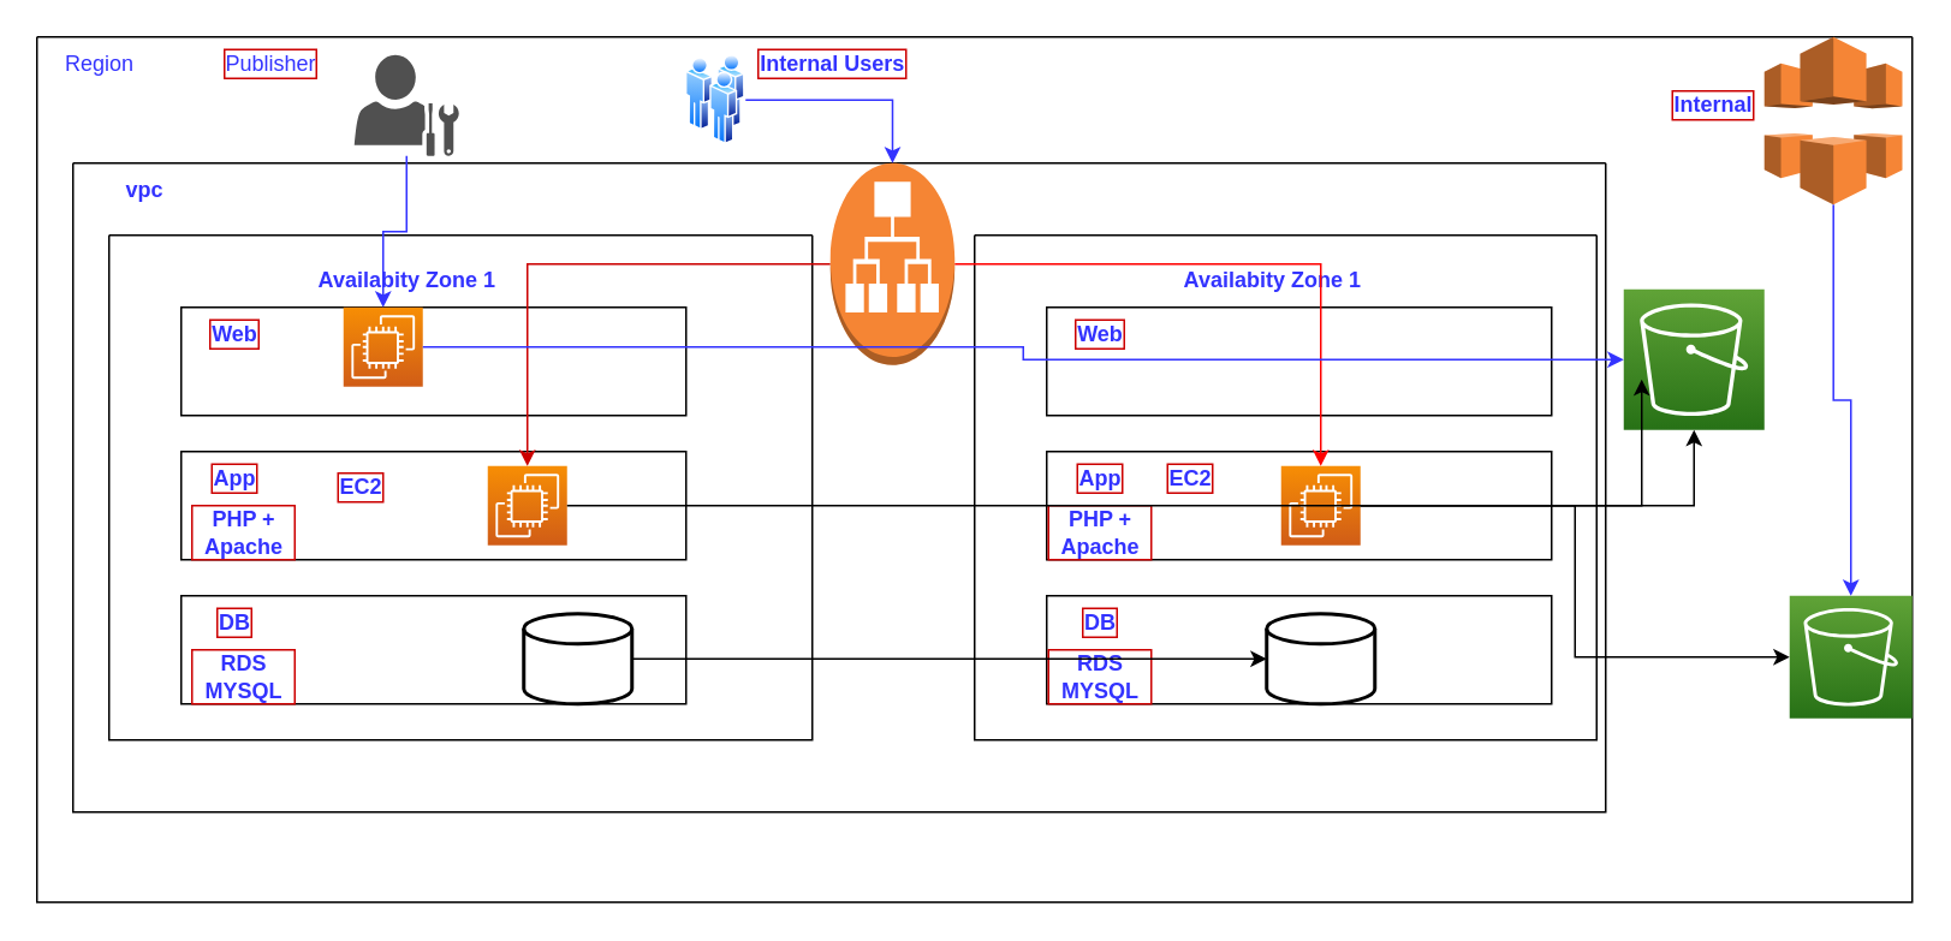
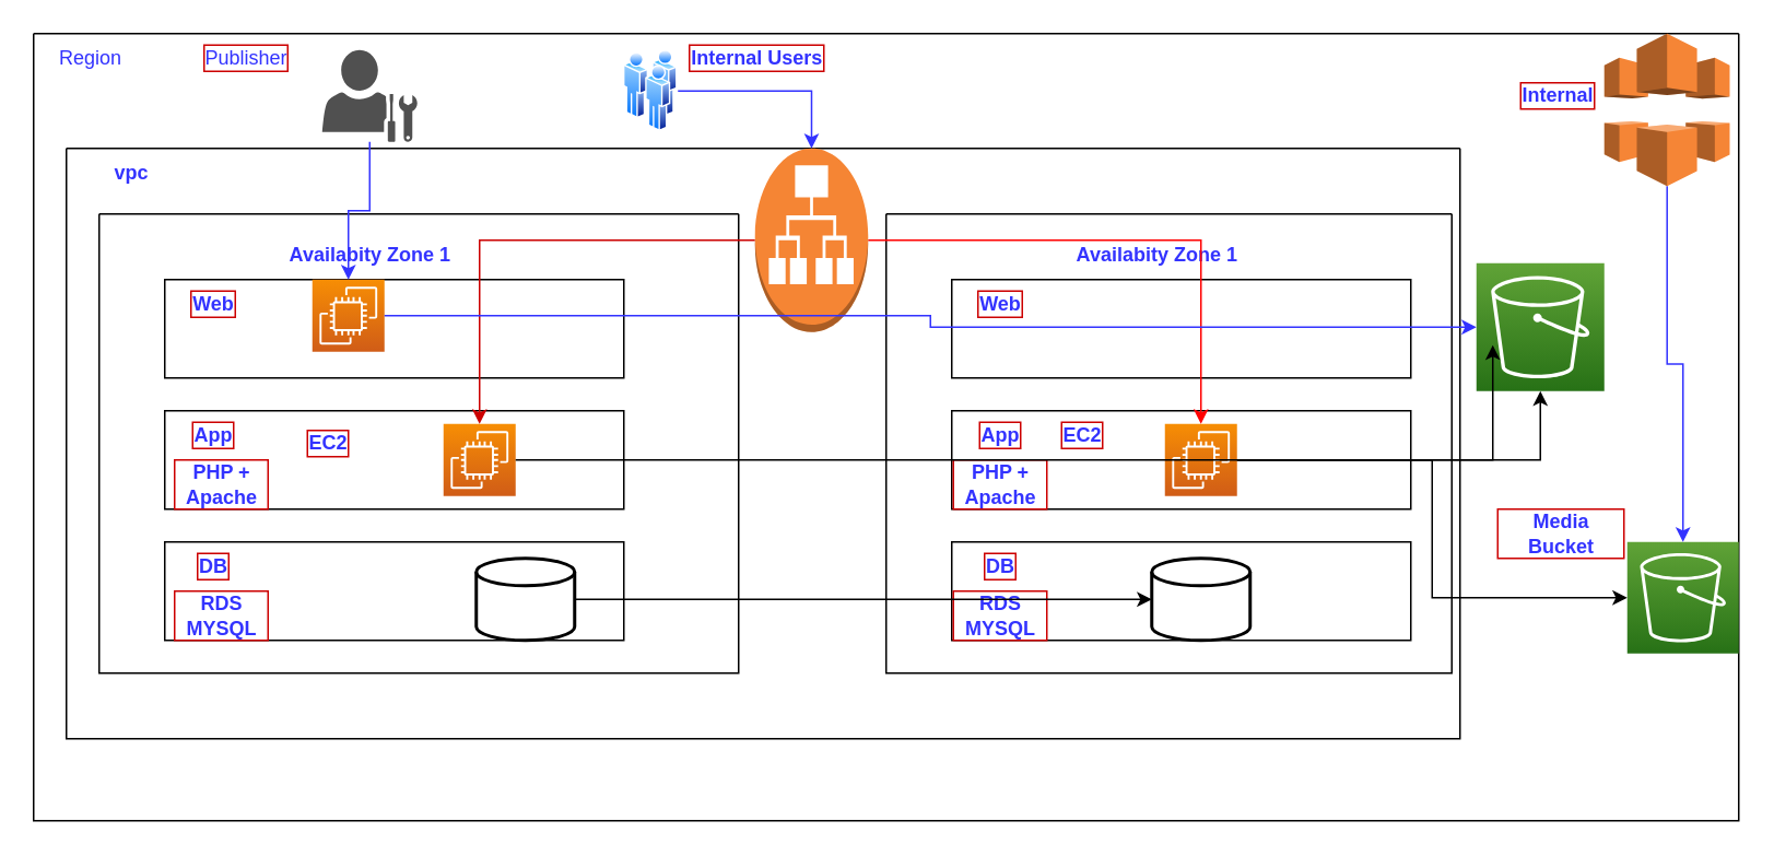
  <mxCell id="0" />
  <mxCell id="1" parent="0" />
  <mxCell id="2" value="" style="swimlane;startSize=0;" vertex="1" parent="1"><mxGeometry x="20" y="20" width="1040" height="480" as="geometry"><mxRectangle x="-40" y="40" width="50" height="40" as="alternateBounds" /></mxGeometry></mxCell>
  <mxCell id="3" value="&lt;font color=&quot;#3333ff&quot;&gt;Region&lt;/font&gt;" style="text;html=1;strokeColor=none;fillColor=none;align=center;verticalAlign=middle;whiteSpace=wrap;rounded=0;" vertex="1" parent="2"><mxGeometry x="10" width="50" height="30" as="geometry" /></mxCell>
  <mxCell id="4" value="" style="sketch=0;points=[[0,0,0],[0.25,0,0],[0.5,0,0],[0.75,0,0],[1,0,0],[0,1,0],[0.25,1,0],[0.5,1,0],[0.75,1,0],[1,1,0],[0,0.25,0],[0,0.5,0],[0,0.75,0],[1,0.25,0],[1,0.5,0],[1,0.75,0]];outlineConnect=0;fontColor=#232F3E;gradientColor=#60A337;gradientDirection=north;fillColor=#277116;strokeColor=#ffffff;dashed=0;verticalLabelPosition=bottom;verticalAlign=top;align=center;html=1;fontSize=12;fontStyle=0;aspect=fixed;shape=mxgraph.aws4.resourceIcon;resIcon=mxgraph.aws4.s3;labelBorderColor=#CC0000;" vertex="1" parent="2"><mxGeometry x="880" y="140" width="78" height="78" as="geometry" /></mxCell>
  <mxCell id="5" value="" style="sketch=0;points=[[0,0,0],[0.25,0,0],[0.5,0,0],[0.75,0,0],[1,0,0],[0,1,0],[0.25,1,0],[0.5,1,0],[0.75,1,0],[1,1,0],[0,0.25,0],[0,0.5,0],[0,0.75,0],[1,0.25,0],[1,0.5,0],[1,0.75,0]];outlineConnect=0;fontColor=#232F3E;gradientColor=#60A337;gradientDirection=north;fillColor=#277116;strokeColor=#ffffff;dashed=0;verticalLabelPosition=bottom;verticalAlign=top;align=center;html=1;fontSize=12;fontStyle=0;aspect=fixed;shape=mxgraph.aws4.resourceIcon;resIcon=mxgraph.aws4.s3;labelBorderColor=#CC0000;" vertex="1" parent="2"><mxGeometry x="972" y="310" width="68" height="68" as="geometry" /></mxCell>
  <mxCell id="6" style="edgeStyle=orthogonalEdgeStyle;rounded=0;orthogonalLoop=1;jettySize=auto;html=1;strokeColor=#3333FF;fontColor=#3333FF;" edge="1" parent="2" source="7" target="5"><mxGeometry relative="1" as="geometry" /></mxCell>
  <mxCell id="7" value="" style="outlineConnect=0;dashed=0;verticalLabelPosition=bottom;verticalAlign=top;align=center;html=1;shape=mxgraph.aws3.cloudfront;fillColor=#F58536;gradientColor=none;labelBorderColor=#CC0000;fontColor=none;" vertex="1" parent="2"><mxGeometry x="958" width="76.5" height="93" as="geometry" /></mxCell>
  <mxCell id="8" value="" style="sketch=0;pointerEvents=1;shadow=0;dashed=0;html=1;strokeColor=none;fillColor=#505050;labelPosition=center;verticalLabelPosition=bottom;verticalAlign=top;outlineConnect=0;align=center;shape=mxgraph.office.users.administrator;labelBorderColor=#CC0000;fontColor=none;" vertex="1" parent="2"><mxGeometry x="176" y="10" width="58" height="56" as="geometry" /></mxCell>
  <mxCell id="9" value="" style="aspect=fixed;perimeter=ellipsePerimeter;html=1;align=center;shadow=0;dashed=0;spacingTop=3;image;image=img/lib/active_directory/users.svg;labelBorderColor=#CC0000;fontColor=none;" vertex="1" parent="2"><mxGeometry x="360" y="10" width="33" height="50" as="geometry" /></mxCell>
+ <mxCell id="10" value="&lt;font color=&quot;#3333ff&quot;&gt;&lt;b&gt;Media Bucket&lt;/b&gt;&lt;/font&gt;" style="text;html=1;strokeColor=none;fillColor=none;align=center;verticalAlign=middle;whiteSpace=wrap;rounded=0;labelBorderColor=#CC0000;fontColor=none;" vertex="1" parent="2"><mxGeometry x="892" y="290" width="80" height="30" as="geometry" /></mxCell>
  <mxCell id="11" value="&lt;b&gt;Internal&lt;/b&gt;" style="text;html=1;strokeColor=none;fillColor=none;align=center;verticalAlign=middle;whiteSpace=wrap;rounded=0;labelBorderColor=#CC0000;fontColor=#3333FF;" vertex="1" parent="2"><mxGeometry x="900" y="23" width="60" height="30" as="geometry" /></mxCell>
  <mxCell id="12" value="&lt;b&gt;Internal Users&lt;/b&gt;" style="text;html=1;strokeColor=none;fillColor=none;align=center;verticalAlign=middle;whiteSpace=wrap;rounded=0;labelBorderColor=#CC0000;fontColor=#3333FF;" vertex="1" parent="2"><mxGeometry x="393" width="97" height="30" as="geometry" /></mxCell>
  <mxCell id="13" value="Publisher" style="text;html=1;strokeColor=none;fillColor=none;align=center;verticalAlign=middle;whiteSpace=wrap;rounded=0;labelBorderColor=#CC0000;fontColor=#3333FF;" vertex="1" parent="2"><mxGeometry x="100" width="60" height="30" as="geometry" /></mxCell>
  <mxCell id="14" value="" style="swimlane;startSize=0;" vertex="1" parent="1"><mxGeometry x="40" y="90" width="850" height="360" as="geometry" /></mxCell>
  <mxCell id="15" value="&lt;font color=&quot;#3333ff&quot;&gt;&lt;b&gt;vpc&lt;/b&gt;&lt;/font&gt;" style="text;html=1;strokeColor=none;fillColor=none;align=center;verticalAlign=middle;whiteSpace=wrap;rounded=0;" vertex="1" parent="14"><mxGeometry x="10" width="60" height="30" as="geometry" /></mxCell>
  <mxCell id="16" value="" style="swimlane;startSize=0;labelBorderColor=#CC0000;fontColor=none;" vertex="1" parent="14"><mxGeometry x="20" y="40" width="390" height="280" as="geometry" /></mxCell>
  <mxCell id="17" value="&lt;b&gt;&lt;font color=&quot;#3333ff&quot;&gt;Availabity Zone 1&lt;/font&gt;&lt;/b&gt;" style="text;html=1;align=center;verticalAlign=middle;resizable=0;points=[];autosize=1;strokeColor=none;fillColor=none;fontColor=none;" vertex="1" parent="16"><mxGeometry x="105" y="10" width="120" height="30" as="geometry" /></mxCell>
  <mxCell id="18" value="" style="rounded=0;whiteSpace=wrap;html=1;labelBorderColor=#CC0000;fontColor=none;" vertex="1" parent="16"><mxGeometry x="40" y="40" width="280" height="60" as="geometry" /></mxCell>
  <mxCell id="19" value="" style="rounded=0;whiteSpace=wrap;html=1;labelBorderColor=#CC0000;fontColor=none;" vertex="1" parent="16"><mxGeometry x="40" y="120" width="280" height="60" as="geometry" /></mxCell>
  <mxCell id="20" value="" style="rounded=0;whiteSpace=wrap;html=1;labelBorderColor=#CC0000;fontColor=none;" vertex="1" parent="16"><mxGeometry x="40" y="200" width="280" height="60" as="geometry" /></mxCell>
  <mxCell id="21" value="&lt;b&gt;&lt;font color=&quot;#3333ff&quot;&gt;Web&lt;/font&gt;&lt;/b&gt;" style="text;html=1;strokeColor=none;fillColor=none;align=center;verticalAlign=middle;whiteSpace=wrap;rounded=0;labelBorderColor=#CC0000;fontColor=none;" vertex="1" parent="16"><mxGeometry x="40" y="40" width="60" height="30" as="geometry" /></mxCell>
  <mxCell id="22" value="&lt;b&gt;&lt;font color=&quot;#3333ff&quot;&gt;App&lt;/font&gt;&lt;/b&gt;" style="text;html=1;strokeColor=none;fillColor=none;align=center;verticalAlign=middle;whiteSpace=wrap;rounded=0;labelBorderColor=#CC0000;fontColor=none;" vertex="1" parent="16"><mxGeometry x="40" y="120" width="60" height="30" as="geometry" /></mxCell>
  <mxCell id="23" value="&lt;b&gt;&lt;font color=&quot;#3333ff&quot;&gt;DB&lt;/font&gt;&lt;/b&gt;" style="text;html=1;strokeColor=none;fillColor=none;align=center;verticalAlign=middle;whiteSpace=wrap;rounded=0;labelBorderColor=#CC0000;fontColor=none;" vertex="1" parent="16"><mxGeometry x="40" y="200" width="60" height="30" as="geometry" /></mxCell>
  <mxCell id="24" value="&lt;b&gt;&lt;font color=&quot;#3333ff&quot;&gt;PHP + Apache&lt;/font&gt;&lt;/b&gt;" style="text;html=1;strokeColor=none;fillColor=none;align=center;verticalAlign=middle;whiteSpace=wrap;rounded=0;labelBorderColor=#CC0000;fontColor=none;" vertex="1" parent="16"><mxGeometry x="45" y="150" width="60" height="30" as="geometry" /></mxCell>
  <mxCell id="25" value="&lt;b&gt;&lt;font color=&quot;#3333ff&quot;&gt;EC2&lt;/font&gt;&lt;/b&gt;" style="text;html=1;strokeColor=none;fillColor=none;align=center;verticalAlign=middle;whiteSpace=wrap;rounded=0;labelBorderColor=#CC0000;fontColor=none;" vertex="1" parent="16"><mxGeometry x="110" y="125" width="60" height="30" as="geometry" /></mxCell>
  <mxCell id="26" value="&lt;b&gt;&lt;font color=&quot;#3333ff&quot;&gt;RDS MYSQL&lt;/font&gt;&lt;/b&gt;" style="text;html=1;strokeColor=none;fillColor=none;align=center;verticalAlign=middle;whiteSpace=wrap;rounded=0;labelBorderColor=#CC0000;fontColor=none;" vertex="1" parent="16"><mxGeometry x="45" y="230" width="60" height="30" as="geometry" /></mxCell>
  <mxCell id="27" value="" style="sketch=0;points=[[0,0,0],[0.25,0,0],[0.5,0,0],[0.75,0,0],[1,0,0],[0,1,0],[0.25,1,0],[0.5,1,0],[0.75,1,0],[1,1,0],[0,0.25,0],[0,0.5,0],[0,0.75,0],[1,0.25,0],[1,0.5,0],[1,0.75,0]];outlineConnect=0;fontColor=#232F3E;gradientColor=#F78E04;gradientDirection=north;fillColor=#D05C17;strokeColor=#ffffff;dashed=0;verticalLabelPosition=bottom;verticalAlign=top;align=center;html=1;fontSize=12;fontStyle=0;aspect=fixed;shape=mxgraph.aws4.resourceIcon;resIcon=mxgraph.aws4.ec2;labelBorderColor=#CC0000;" vertex="1" parent="16"><mxGeometry x="210" y="128" width="44" height="44" as="geometry" /></mxCell>
  <mxCell id="28" value="" style="strokeWidth=2;html=1;shape=mxgraph.flowchart.database;whiteSpace=wrap;labelBorderColor=#CC0000;fontColor=none;" vertex="1" parent="16"><mxGeometry x="230" y="210" width="60" height="50" as="geometry" /></mxCell>
  <mxCell id="29" value="" style="sketch=0;points=[[0,0,0],[0.25,0,0],[0.5,0,0],[0.75,0,0],[1,0,0],[0,1,0],[0.25,1,0],[0.5,1,0],[0.75,1,0],[1,1,0],[0,0.25,0],[0,0.5,0],[0,0.75,0],[1,0.25,0],[1,0.5,0],[1,0.75,0]];outlineConnect=0;fontColor=#232F3E;gradientColor=#F78E04;gradientDirection=north;fillColor=#D05C17;strokeColor=#ffffff;dashed=0;verticalLabelPosition=bottom;verticalAlign=top;align=center;html=1;fontSize=12;fontStyle=0;aspect=fixed;shape=mxgraph.aws4.resourceIcon;resIcon=mxgraph.aws4.ec2;labelBorderColor=#CC0000;" vertex="1" parent="16"><mxGeometry x="130" y="40" width="44" height="44" as="geometry" /></mxCell>
  <mxCell id="30" value="" style="swimlane;startSize=0;labelBorderColor=#CC0000;fontColor=none;" vertex="1" parent="14"><mxGeometry x="500" y="40" width="345" height="280" as="geometry" /></mxCell>
  <mxCell id="31" value="&lt;b&gt;&lt;font color=&quot;#3333ff&quot;&gt;Availabity Zone 1&lt;/font&gt;&lt;/b&gt;" style="text;html=1;align=center;verticalAlign=middle;resizable=0;points=[];autosize=1;strokeColor=none;fillColor=none;fontColor=none;" vertex="1" parent="30"><mxGeometry x="105" y="10" width="120" height="30" as="geometry" /></mxCell>
  <mxCell id="32" value="" style="rounded=0;whiteSpace=wrap;html=1;labelBorderColor=#CC0000;fontColor=none;" vertex="1" parent="30"><mxGeometry x="40" y="40" width="280" height="60" as="geometry" /></mxCell>
  <mxCell id="33" value="" style="rounded=0;whiteSpace=wrap;html=1;labelBorderColor=#CC0000;fontColor=none;" vertex="1" parent="30"><mxGeometry x="40" y="120" width="280" height="60" as="geometry" /></mxCell>
  <mxCell id="34" value="" style="rounded=0;whiteSpace=wrap;html=1;labelBorderColor=#CC0000;fontColor=none;" vertex="1" parent="30"><mxGeometry x="40" y="200" width="280" height="60" as="geometry" /></mxCell>
  <mxCell id="35" value="&lt;b&gt;&lt;font color=&quot;#3333ff&quot;&gt;Web&lt;/font&gt;&lt;/b&gt;" style="text;html=1;strokeColor=none;fillColor=none;align=center;verticalAlign=middle;whiteSpace=wrap;rounded=0;labelBorderColor=#CC0000;fontColor=none;" vertex="1" parent="30"><mxGeometry x="40" y="40" width="60" height="30" as="geometry" /></mxCell>
  <mxCell id="36" value="&lt;font style=&quot;&quot; color=&quot;#3333ff&quot;&gt;&lt;b&gt;App&lt;/b&gt;&lt;/font&gt;" style="text;html=1;strokeColor=none;fillColor=none;align=center;verticalAlign=middle;whiteSpace=wrap;rounded=0;labelBorderColor=#CC0000;fontColor=none;" vertex="1" parent="30"><mxGeometry x="40" y="120" width="60" height="30" as="geometry" /></mxCell>
  <mxCell id="37" value="&lt;b&gt;&lt;font color=&quot;#3333ff&quot;&gt;DB&lt;/font&gt;&lt;/b&gt;" style="text;html=1;strokeColor=none;fillColor=none;align=center;verticalAlign=middle;whiteSpace=wrap;rounded=0;labelBorderColor=#CC0000;fontColor=none;" vertex="1" parent="30"><mxGeometry x="40" y="200" width="60" height="30" as="geometry" /></mxCell>
  <mxCell id="38" value="&lt;b&gt;&lt;font color=&quot;#3333ff&quot;&gt;EC2&lt;/font&gt;&lt;/b&gt;" style="text;html=1;strokeColor=none;fillColor=none;align=center;verticalAlign=middle;whiteSpace=wrap;rounded=0;labelBorderColor=#CC0000;fontColor=none;" vertex="1" parent="30"><mxGeometry x="90" y="120" width="60" height="30" as="geometry" /></mxCell>
  <mxCell id="39" value="&lt;b&gt;&lt;font color=&quot;#3333ff&quot;&gt;PHP + Apache&lt;/font&gt;&lt;/b&gt;" style="text;html=1;strokeColor=none;fillColor=none;align=center;verticalAlign=middle;whiteSpace=wrap;rounded=0;labelBorderColor=#CC0000;fontColor=none;" vertex="1" parent="30"><mxGeometry x="40" y="150" width="60" height="30" as="geometry" /></mxCell>
  <mxCell id="40" value="&lt;b&gt;&lt;font color=&quot;#3333ff&quot;&gt;RDS MYSQL&lt;/font&gt;&lt;/b&gt;" style="text;html=1;strokeColor=none;fillColor=none;align=center;verticalAlign=middle;whiteSpace=wrap;rounded=0;labelBorderColor=#CC0000;fontColor=none;" vertex="1" parent="30"><mxGeometry x="40" y="230" width="60" height="30" as="geometry" /></mxCell>
  <mxCell id="41" value="" style="sketch=0;points=[[0,0,0],[0.25,0,0],[0.5,0,0],[0.75,0,0],[1,0,0],[0,1,0],[0.25,1,0],[0.5,1,0],[0.75,1,0],[1,1,0],[0,0.25,0],[0,0.5,0],[0,0.75,0],[1,0.25,0],[1,0.5,0],[1,0.75,0]];outlineConnect=0;fontColor=#232F3E;gradientColor=#F78E04;gradientDirection=north;fillColor=#D05C17;strokeColor=#ffffff;dashed=0;verticalLabelPosition=bottom;verticalAlign=top;align=center;html=1;fontSize=12;fontStyle=0;aspect=fixed;shape=mxgraph.aws4.resourceIcon;resIcon=mxgraph.aws4.ec2;labelBorderColor=#CC0000;" vertex="1" parent="30"><mxGeometry x="170" y="128" width="44" height="44" as="geometry" /></mxCell>
  <mxCell id="42" value="" style="strokeWidth=2;html=1;shape=mxgraph.flowchart.database;whiteSpace=wrap;labelBorderColor=#CC0000;fontColor=none;" vertex="1" parent="30"><mxGeometry x="162" y="210" width="60" height="50" as="geometry" /></mxCell>
  <mxCell id="43" style="edgeStyle=orthogonalEdgeStyle;rounded=0;orthogonalLoop=1;jettySize=auto;html=1;fontColor=none;strokeColor=#CC0000;" edge="1" parent="14" source="45" target="27"><mxGeometry relative="1" as="geometry" /></mxCell>
  <mxCell id="44" style="edgeStyle=orthogonalEdgeStyle;rounded=0;orthogonalLoop=1;jettySize=auto;html=1;fontColor=none;strokeColor=#FF0000;" edge="1" parent="14" source="45" target="41"><mxGeometry relative="1" as="geometry" /></mxCell>
  <mxCell id="45" value="" style="outlineConnect=0;dashed=0;verticalLabelPosition=bottom;verticalAlign=top;align=center;html=1;shape=mxgraph.aws3.application_load_balancer;fillColor=#F58534;gradientColor=none;labelBorderColor=#CC0000;fontColor=none;" vertex="1" parent="14"><mxGeometry x="420" width="69" height="112" as="geometry" /></mxCell>
  <mxCell id="46" style="edgeStyle=orthogonalEdgeStyle;rounded=0;orthogonalLoop=1;jettySize=auto;html=1;entryX=0;entryY=0.5;entryDx=0;entryDy=0;entryPerimeter=0;fontColor=none;" edge="1" parent="14" source="28" target="42"><mxGeometry relative="1" as="geometry" /></mxCell>
  <mxCell id="47" style="edgeStyle=orthogonalEdgeStyle;rounded=0;orthogonalLoop=1;jettySize=auto;html=1;fontColor=none;strokeColor=#3333FF;" edge="1" parent="1" source="29" target="4"><mxGeometry relative="1" as="geometry" /></mxCell>
  <mxCell id="48" style="edgeStyle=orthogonalEdgeStyle;rounded=0;orthogonalLoop=1;jettySize=auto;html=1;fontColor=none;entryX=0.128;entryY=0.641;entryDx=0;entryDy=0;entryPerimeter=0;" edge="1" parent="1" source="27" target="4"><mxGeometry relative="1" as="geometry" /></mxCell>
  <mxCell id="49" style="edgeStyle=orthogonalEdgeStyle;rounded=0;orthogonalLoop=1;jettySize=auto;html=1;fontColor=none;" edge="1" parent="1" source="41" target="4"><mxGeometry relative="1" as="geometry" /></mxCell>
  <mxCell id="50" style="edgeStyle=orthogonalEdgeStyle;rounded=0;orthogonalLoop=1;jettySize=auto;html=1;strokeColor=#3333FF;fontColor=none;" edge="1" parent="1" source="9" target="45"><mxGeometry relative="1" as="geometry" /></mxCell>
  <mxCell id="51" style="edgeStyle=orthogonalEdgeStyle;rounded=0;orthogonalLoop=1;jettySize=auto;html=1;strokeColor=#3333FF;fontColor=none;" edge="1" parent="1" source="8" target="29"><mxGeometry relative="1" as="geometry" /></mxCell>
  <mxCell id="52" style="edgeStyle=orthogonalEdgeStyle;rounded=0;orthogonalLoop=1;jettySize=auto;html=1;entryX=0;entryY=0.5;entryDx=0;entryDy=0;entryPerimeter=0;strokeColor=#000000;fontColor=#3333FF;" edge="1" parent="1" source="41" target="5"><mxGeometry relative="1" as="geometry" /></mxCell>
